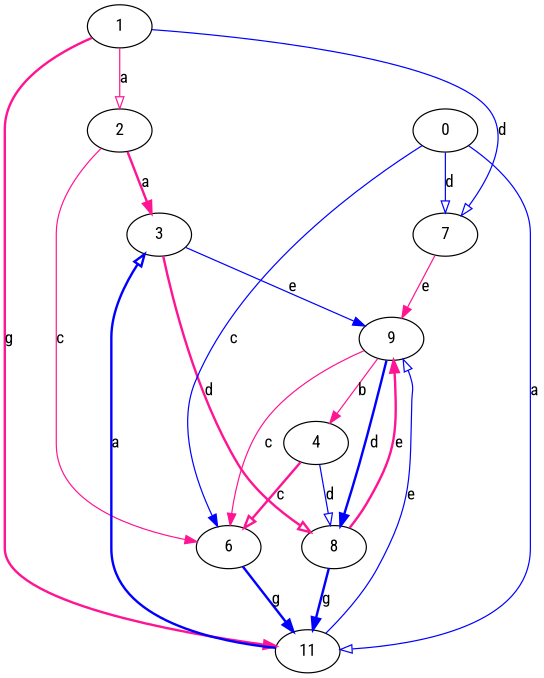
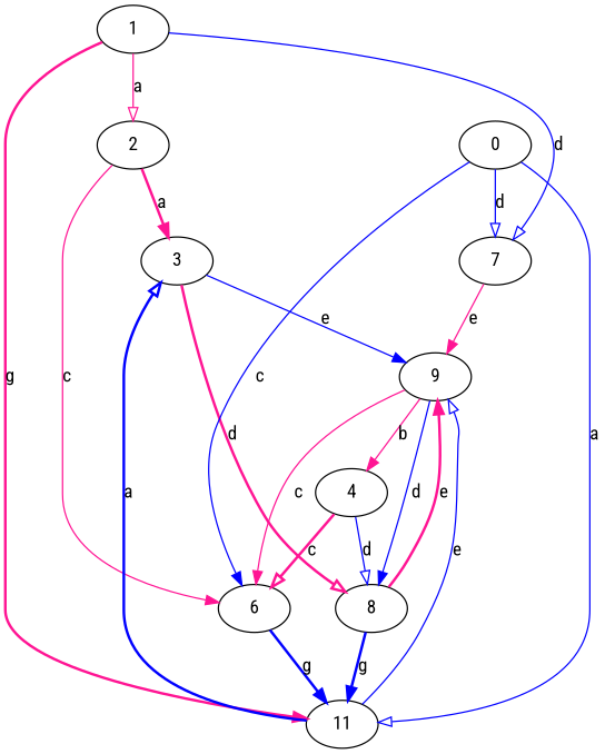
  strict digraph {
    fontname="Roboto Condensed"
    node [fontname="Roboto Condensed"]
    edge [arrowhead=normal color=blue fontname="Roboto Condensed" style=solid]
    1
    2
    7
    11
    3
    6
    9
    8
    4
    0
    1 -> 2 [arrowhead=onormal color=deeppink label=a]
    1 -> 7 [arrowhead=onormal label=d]
    1 -> 11 [color=deeppink label=g style=bold]
    2 -> 3 [color=deeppink label=a style=bold]
    2 -> 6 [color=deeppink label=c]
    7 -> 9 [color=deeppink label=e]
    11 -> 3 [arrowhead=onormal label=a style=bold]
    11 -> 9 [arrowhead=onormal label=e]
    3 -> 9 [label=e]
    3 -> 8 [arrowhead=onormal color=deeppink label=d style=bold]
    6 -> 11 [label=g style=bold]
    9 -> 6 [color=deeppink label=c]
-   9 -> 8 [label=d style=bold]
+   9 -> 8 [label=d]
    9 -> 4 [color=deeppink label=b]
    8 -> 11 [label=g style=bold]
    8 -> 9 [color=deeppink label=e style=bold]
    4 -> 6 [arrowhead=onormal color=deeppink label=c style=bold]
    4 -> 8 [arrowhead=onormal label=d]
    0 -> 7 [arrowhead=onormal label=d]
    0 -> 11 [arrowhead=onormal label=a]
    0 -> 6 [label=c]
  }
